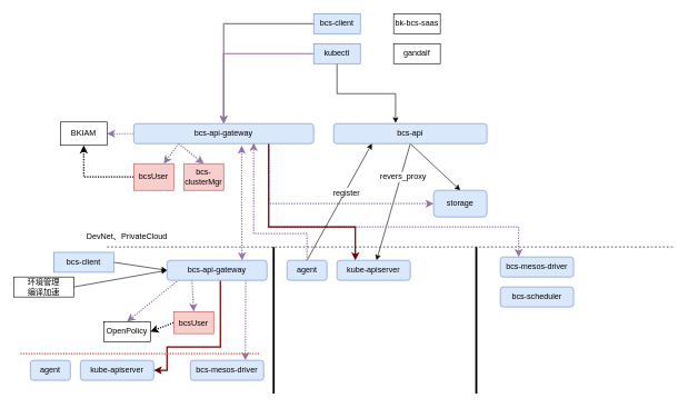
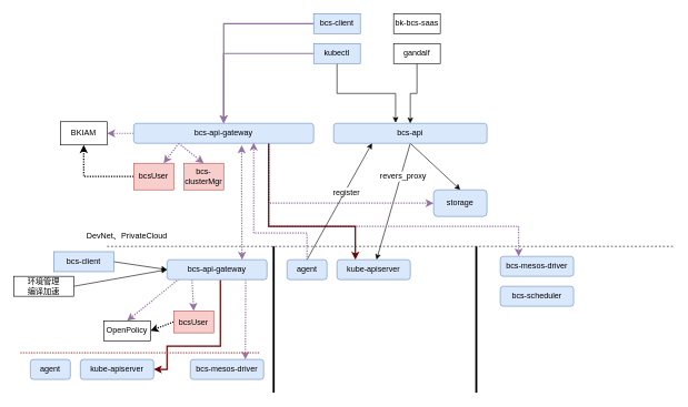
  <mxCell id="0" />
  <mxCell id="1" parent="0" />
  <mxCell id="2" style="edgeStyle=none;rounded=0;orthogonalLoop=1;jettySize=auto;html=1;exitX=0.5;exitY=1;exitDx=0;exitDy=0;entryX=0.5;entryY=0;entryDx=0;entryDy=0;startArrow=none;startFill=0;endArrow=classic;endFill=1;strokeWidth=1;" parent="1" source="5" target="14" edge="1"><mxGeometry relative="1" as="geometry" /></mxCell>
  <mxCell id="3" style="edgeStyle=none;rounded=0;orthogonalLoop=1;jettySize=auto;html=1;exitX=0.5;exitY=1;exitDx=0;exitDy=0;startArrow=none;startFill=0;endArrow=classic;endFill=1;strokeWidth=1;" parent="1" source="5" target="38" edge="1"><mxGeometry relative="1" as="geometry" /></mxCell>
  <mxCell id="4" value="revers_proxy" style="text;html=1;resizable=0;points=[];align=center;verticalAlign=middle;labelBackgroundColor=#ffffff;" parent="3" vertex="1" connectable="0"><mxGeometry x="-0.439" y="3" relative="1" as="geometry"><mxPoint as="offset" /></mxGeometry></mxCell>
  <mxCell id="5" value="bcs-api" style="rounded=1;whiteSpace=wrap;html=1;fillColor=#dae8fc;strokeColor=#6c8ebf;" parent="1" vertex="1"><mxGeometry x="500" y="185" width="230" height="30" as="geometry" /></mxCell>
  <mxCell id="6" style="edgeStyle=orthogonalEdgeStyle;rounded=0;orthogonalLoop=1;jettySize=auto;html=1;exitX=0;exitY=0.5;exitDx=0;exitDy=0;entryX=0.5;entryY=0;entryDx=0;entryDy=0;startArrow=none;startFill=0;endArrow=classic;endFill=1;strokeWidth=2;fillColor=#e1d5e7;strokeColor=#9673a6;" parent="1" source="7" target="29" edge="1"><mxGeometry relative="1" as="geometry" /></mxCell>
  <mxCell id="7" value="bcs-client" style="rounded=0;whiteSpace=wrap;html=1;fillColor=#dae8fc;strokeColor=#6c8ebf;" parent="1" vertex="1"><mxGeometry x="470" y="20" width="70" height="30" as="geometry" /></mxCell>
  <mxCell id="8" style="edgeStyle=orthogonalEdgeStyle;rounded=0;orthogonalLoop=1;jettySize=auto;html=1;exitX=0.5;exitY=1;exitDx=0;exitDy=0;entryX=0.404;entryY=-0.033;entryDx=0;entryDy=0;entryPerimeter=0;" parent="1" source="10" target="5" edge="1"><mxGeometry relative="1" as="geometry" /></mxCell>
  <mxCell id="9" style="edgeStyle=orthogonalEdgeStyle;rounded=0;orthogonalLoop=1;jettySize=auto;html=1;exitX=0;exitY=0.5;exitDx=0;exitDy=0;startArrow=none;startFill=0;endArrow=classic;endFill=1;strokeWidth=2;fillColor=#e1d5e7;strokeColor=#9673a6;" parent="1" source="10" target="29" edge="1"><mxGeometry relative="1" as="geometry" /></mxCell>
  <mxCell id="10" value="kubectl" style="rounded=0;whiteSpace=wrap;html=1;fillColor=#dae8fc;strokeColor=#6c8ebf;" parent="1" vertex="1"><mxGeometry x="470" y="65" width="70" height="30" as="geometry" /></mxCell>
  <mxCell id="11" value="bk-bcs-saas" style="rounded=0;whiteSpace=wrap;html=1;" parent="1" vertex="1"><mxGeometry x="590" y="20" width="70" height="30" as="geometry" /></mxCell>
+ <mxCell id="12" style="edgeStyle=orthogonalEdgeStyle;rounded=0;orthogonalLoop=1;jettySize=auto;html=1;exitX=0.5;exitY=1;exitDx=0;exitDy=0;entryX=0.5;entryY=0;entryDx=0;entryDy=0;" parent="1" source="13" target="5" edge="1"><mxGeometry relative="1" as="geometry" /></mxCell>
  <mxCell id="13" value="gandalf" style="rounded=0;whiteSpace=wrap;html=1;" parent="1" vertex="1"><mxGeometry x="590" y="65" width="70" height="30" as="geometry" /></mxCell>
  <mxCell id="14" value="storage" style="rounded=1;whiteSpace=wrap;html=1;fillColor=#dae8fc;strokeColor=#6c8ebf;" parent="1" vertex="1"><mxGeometry x="650" y="285" width="80" height="40" as="geometry" /></mxCell>
  <mxCell id="15" value="" style="endArrow=none;dashed=1;html=1;" parent="1" edge="1"><mxGeometry width="50" height="50" relative="1" as="geometry"><mxPoint x="160" y="370" as="sourcePoint" /><mxPoint x="1010" y="370" as="targetPoint" /></mxGeometry></mxCell>
  <mxCell id="16" value="DevNet、PrivateCloud" style="text;html=1;strokeColor=none;fillColor=none;align=center;verticalAlign=middle;whiteSpace=wrap;rounded=0;" parent="1" vertex="1"><mxGeometry x="100" y="345" width="180" height="20" as="geometry" /></mxCell>
  <mxCell id="17" style="edgeStyle=none;rounded=0;orthogonalLoop=1;jettySize=auto;html=1;exitX=1;exitY=0.5;exitDx=0;exitDy=0;entryX=0;entryY=0.5;entryDx=0;entryDy=0;startArrow=none;startFill=0;endArrow=classic;endFill=1;strokeWidth=1;" parent="1" source="18" target="34" edge="1"><mxGeometry relative="1" as="geometry" /></mxCell>
  <mxCell id="18" value="环境管理&lt;br&gt;编译加速" style="rounded=0;whiteSpace=wrap;html=1;" parent="1" vertex="1"><mxGeometry x="20" y="415" width="90" height="30" as="geometry" /></mxCell>
  <mxCell id="19" style="edgeStyle=none;rounded=0;orthogonalLoop=1;jettySize=auto;html=1;exitX=1;exitY=0.5;exitDx=0;exitDy=0;entryX=0;entryY=0.5;entryDx=0;entryDy=0;startArrow=none;startFill=0;endArrow=classic;endFill=1;strokeWidth=1;" parent="1" source="20" target="34" edge="1"><mxGeometry relative="1" as="geometry" /></mxCell>
  <mxCell id="20" value="bcs-client" style="rounded=0;whiteSpace=wrap;html=1;fillColor=#dae8fc;strokeColor=#6c8ebf;" parent="1" vertex="1"><mxGeometry x="80" y="378" width="90" height="30" as="geometry" /></mxCell>
  <mxCell id="21" value="" style="endArrow=none;html=1;strokeWidth=3;" parent="1" edge="1"><mxGeometry width="50" height="50" relative="1" as="geometry"><mxPoint x="410" y="590" as="sourcePoint" /><mxPoint x="410" y="370" as="targetPoint" /></mxGeometry></mxCell>
  <mxCell id="22" style="edgeStyle=orthogonalEdgeStyle;rounded=0;orthogonalLoop=1;jettySize=auto;html=1;exitX=0.75;exitY=1;exitDx=0;exitDy=0;entryX=0;entryY=0.5;entryDx=0;entryDy=0;startArrow=none;startFill=0;endArrow=classic;endFill=1;strokeWidth=2;dashed=1;dashPattern=1 1;fillColor=#e1d5e7;strokeColor=#9673a6;" parent="1" source="29" target="14" edge="1"><mxGeometry relative="1" as="geometry" /></mxCell>
  <mxCell id="23" style="rounded=0;orthogonalLoop=1;jettySize=auto;html=1;exitX=0.25;exitY=1;exitDx=0;exitDy=0;dashed=1;dashPattern=1 1;startArrow=none;startFill=0;endArrow=classic;endFill=1;strokeWidth=2;fillColor=#e1d5e7;strokeColor=#9673a6;" parent="1" source="29" target="36" edge="1"><mxGeometry relative="1" as="geometry" /></mxCell>
  <mxCell id="24" style="edgeStyle=none;rounded=0;orthogonalLoop=1;jettySize=auto;html=1;exitX=0.25;exitY=1;exitDx=0;exitDy=0;entryX=0.5;entryY=0;entryDx=0;entryDy=0;dashed=1;dashPattern=1 1;startArrow=none;startFill=0;endArrow=classic;endFill=1;strokeWidth=2;fillColor=#e1d5e7;strokeColor=#9673a6;" parent="1" source="29" target="37" edge="1"><mxGeometry relative="1" as="geometry" /></mxCell>
  <mxCell id="25" style="edgeStyle=orthogonalEdgeStyle;rounded=0;orthogonalLoop=1;jettySize=auto;html=1;exitX=0.75;exitY=1;exitDx=0;exitDy=0;entryX=0.25;entryY=0;entryDx=0;entryDy=0;startArrow=none;startFill=0;endArrow=classic;endFill=1;strokeWidth=2;fillColor=#e1d5e7;strokeColor=#9673a6;dashed=1;dashPattern=1 1;" parent="1" source="29" target="45" edge="1"><mxGeometry relative="1" as="geometry"><Array as="points"><mxPoint x="403" y="340" /><mxPoint x="778" y="340" /></Array></mxGeometry></mxCell>
  <mxCell id="26" style="edgeStyle=orthogonalEdgeStyle;rounded=0;orthogonalLoop=1;jettySize=auto;html=1;exitX=0.6;exitY=1.1;exitDx=0;exitDy=0;entryX=0.75;entryY=0;entryDx=0;entryDy=0;dashed=1;dashPattern=1 1;startArrow=classic;startFill=1;endArrow=classic;endFill=1;strokeWidth=2;exitPerimeter=0;fillColor=#e1d5e7;strokeColor=#9673a6;" parent="1" source="29" target="34" edge="1"><mxGeometry relative="1" as="geometry" /></mxCell>
  <mxCell id="27" style="edgeStyle=orthogonalEdgeStyle;rounded=0;orthogonalLoop=1;jettySize=auto;html=1;exitX=0.75;exitY=1;exitDx=0;exitDy=0;entryX=0.25;entryY=0;entryDx=0;entryDy=0;startArrow=none;startFill=0;endArrow=classic;endFill=1;strokeWidth=2;fillColor=#a20025;strokeColor=#6F0000;" parent="1" source="29" target="38" edge="1"><mxGeometry relative="1" as="geometry"><Array as="points"><mxPoint x="403" y="340" /><mxPoint x="533" y="340" /></Array></mxGeometry></mxCell>
  <mxCell id="28" style="edgeStyle=orthogonalEdgeStyle;rounded=0;orthogonalLoop=1;jettySize=auto;html=1;exitX=0;exitY=0.5;exitDx=0;exitDy=0;entryX=1;entryY=0.5;entryDx=0;entryDy=0;dashed=1;dashPattern=1 1;startArrow=none;startFill=0;endArrow=classic;endFill=1;strokeWidth=2;fillColor=#e1d5e7;strokeColor=#9673a6;" parent="1" source="29" target="52" edge="1"><mxGeometry relative="1" as="geometry" /></mxCell>
  <mxCell id="29" value="bcs-api-gateway" style="rounded=1;whiteSpace=wrap;html=1;fillColor=#dae8fc;strokeColor=#6c8ebf;" parent="1" vertex="1"><mxGeometry x="200" y="185" width="270" height="30" as="geometry" /></mxCell>
  <mxCell id="30" style="rounded=0;orthogonalLoop=1;jettySize=auto;html=1;exitX=0.25;exitY=1;exitDx=0;exitDy=0;entryX=0.5;entryY=0;entryDx=0;entryDy=0;dashed=1;dashPattern=1 1;startArrow=none;startFill=0;endArrow=classic;endFill=1;strokeWidth=2;fillColor=#e1d5e7;strokeColor=#9673a6;" parent="1" source="34" target="47" edge="1"><mxGeometry relative="1" as="geometry" /></mxCell>
  <mxCell id="31" style="edgeStyle=none;rounded=0;orthogonalLoop=1;jettySize=auto;html=1;entryX=1;entryY=0.5;entryDx=0;entryDy=0;startArrow=none;startFill=0;endArrow=classic;endFill=1;strokeWidth=2;fillColor=#a20025;strokeColor=#6F0000;" parent="1" target="48" edge="1"><mxGeometry relative="1" as="geometry"><mxPoint x="330" y="420" as="sourcePoint" /><Array as="points"><mxPoint x="330" y="520" /><mxPoint x="250" y="520" /><mxPoint x="250" y="555" /></Array></mxGeometry></mxCell>
  <mxCell id="32" style="edgeStyle=none;rounded=0;orthogonalLoop=1;jettySize=auto;html=1;entryX=0.75;entryY=0;entryDx=0;entryDy=0;startArrow=none;startFill=0;endArrow=classic;endFill=1;strokeWidth=2;fillColor=#e1d5e7;strokeColor=#9673a6;dashed=1;dashPattern=1 1;" parent="1" target="50" edge="1"><mxGeometry relative="1" as="geometry"><mxPoint x="368" y="420" as="sourcePoint" /><Array as="points" /></mxGeometry></mxCell>
  <mxCell id="33" style="edgeStyle=none;rounded=0;orthogonalLoop=1;jettySize=auto;html=1;exitX=0.12;exitY=0.967;exitDx=0;exitDy=0;entryX=0.5;entryY=0;entryDx=0;entryDy=0;dashed=1;dashPattern=1 1;startArrow=none;startFill=0;endArrow=classic;endFill=1;strokeWidth=2;exitPerimeter=0;fillColor=#e1d5e7;strokeColor=#9673a6;" parent="1" source="34" target="53" edge="1"><mxGeometry relative="1" as="geometry" /></mxCell>
  <mxCell id="34" value="bcs-api-gateway" style="rounded=1;whiteSpace=wrap;html=1;fillColor=#dae8fc;strokeColor=#6c8ebf;" parent="1" vertex="1"><mxGeometry x="250" y="390" width="150" height="30" as="geometry" /></mxCell>
  <mxCell id="35" style="edgeStyle=orthogonalEdgeStyle;rounded=0;orthogonalLoop=1;jettySize=auto;html=1;exitX=0;exitY=0.5;exitDx=0;exitDy=0;entryX=0.5;entryY=1;entryDx=0;entryDy=0;startArrow=none;startFill=0;endArrow=classic;endFill=1;strokeWidth=2;dashed=1;dashPattern=1 1;" parent="1" source="36" target="52" edge="1"><mxGeometry relative="1" as="geometry" /></mxCell>
  <mxCell id="36" value="bcsUser" style="rounded=0;whiteSpace=wrap;html=1;fillColor=#f8cecc;strokeColor=#b85450;" parent="1" vertex="1"><mxGeometry x="200" y="245" width="60" height="40" as="geometry" /></mxCell>
  <mxCell id="37" value="bcs-clusterMgr" style="rounded=0;whiteSpace=wrap;html=1;fillColor=#f8cecc;strokeColor=#b85450;" parent="1" vertex="1"><mxGeometry x="275" y="245" width="60" height="40" as="geometry" /></mxCell>
  <mxCell id="38" value="kube-apiserver" style="rounded=1;whiteSpace=wrap;html=1;fillColor=#dae8fc;strokeColor=#6c8ebf;" parent="1" vertex="1"><mxGeometry x="505" y="390" width="110" height="30" as="geometry" /></mxCell>
  <mxCell id="39" style="edgeStyle=none;rounded=0;orthogonalLoop=1;jettySize=auto;html=1;exitX=0.5;exitY=0;exitDx=0;exitDy=0;entryX=0.25;entryY=1;entryDx=0;entryDy=0;startArrow=none;startFill=0;endArrow=classic;endFill=1;strokeWidth=1;" parent="1" source="42" target="5" edge="1"><mxGeometry relative="1" as="geometry" /></mxCell>
  <mxCell id="40" value="register" style="text;html=1;resizable=0;points=[];align=center;verticalAlign=middle;labelBackgroundColor=#ffffff;" parent="39" vertex="1" connectable="0"><mxGeometry x="0.163" y="-2" relative="1" as="geometry"><mxPoint y="-1" as="offset" /></mxGeometry></mxCell>
  <mxCell id="41" style="edgeStyle=orthogonalEdgeStyle;rounded=0;orthogonalLoop=1;jettySize=auto;html=1;exitX=0.5;exitY=0;exitDx=0;exitDy=0;dashed=1;dashPattern=1 1;startArrow=none;startFill=0;endArrow=classic;endFill=1;strokeWidth=2;fillColor=#e1d5e7;strokeColor=#9673a6;" parent="1" source="42" edge="1"><mxGeometry relative="1" as="geometry"><mxPoint x="380" y="214" as="targetPoint" /><Array as="points"><mxPoint x="460" y="350" /><mxPoint x="380" y="350" /><mxPoint x="380" y="214" /></Array></mxGeometry></mxCell>
  <mxCell id="42" value="agent" style="rounded=1;whiteSpace=wrap;html=1;fillColor=#dae8fc;strokeColor=#6c8ebf;" parent="1" vertex="1"><mxGeometry x="430" y="390" width="60" height="30" as="geometry" /></mxCell>
  <mxCell id="43" value="" style="endArrow=none;html=1;strokeWidth=3;" parent="1" edge="1"><mxGeometry width="50" height="50" relative="1" as="geometry"><mxPoint x="714" y="590" as="sourcePoint" /><mxPoint x="714" y="370" as="targetPoint" /></mxGeometry></mxCell>
  <mxCell id="44" value="bcs-scheduler" style="rounded=1;whiteSpace=wrap;html=1;fillColor=#dae8fc;strokeColor=#6c8ebf;" parent="1" vertex="1"><mxGeometry x="750" y="430" width="110" height="30" as="geometry" /></mxCell>
  <mxCell id="45" value="bcs-mesos-driver" style="rounded=1;whiteSpace=wrap;html=1;fillColor=#dae8fc;strokeColor=#6c8ebf;" parent="1" vertex="1"><mxGeometry x="750" y="385" width="110" height="30" as="geometry" /></mxCell>
  <mxCell id="46" style="rounded=0;orthogonalLoop=1;jettySize=auto;html=1;exitX=0;exitY=0.5;exitDx=0;exitDy=0;entryX=1;entryY=0.5;entryDx=0;entryDy=0;dashed=1;dashPattern=1 1;startArrow=none;startFill=0;endArrow=classic;endFill=1;strokeWidth=2;" parent="1" source="47" target="53" edge="1"><mxGeometry relative="1" as="geometry" /></mxCell>
  <mxCell id="47" value="bcsUser" style="rounded=0;whiteSpace=wrap;html=1;fillColor=#f8cecc;strokeColor=#b85450;" parent="1" vertex="1"><mxGeometry x="260" y="467" width="60" height="33" as="geometry" /></mxCell>
  <mxCell id="48" value="kube-apiserver" style="rounded=1;whiteSpace=wrap;html=1;fillColor=#dae8fc;strokeColor=#6c8ebf;" parent="1" vertex="1"><mxGeometry x="120" y="540" width="110" height="30" as="geometry" /></mxCell>
  <mxCell id="49" value="agent" style="rounded=1;whiteSpace=wrap;html=1;fillColor=#dae8fc;strokeColor=#6c8ebf;" parent="1" vertex="1"><mxGeometry x="45" y="540" width="60" height="30" as="geometry" /></mxCell>
  <mxCell id="50" value="bcs-mesos-driver" style="rounded=1;whiteSpace=wrap;html=1;fillColor=#dae8fc;strokeColor=#6c8ebf;" parent="1" vertex="1"><mxGeometry x="285" y="540" width="110" height="30" as="geometry" /></mxCell>
  <mxCell id="51" value="" style="endArrow=none;dashed=1;html=1;dashPattern=1 1;strokeWidth=2;fillColor=#f8cecc;strokeColor=#b85450;" parent="1" edge="1"><mxGeometry width="50" height="50" relative="1" as="geometry"><mxPoint x="30" y="530" as="sourcePoint" /><mxPoint x="390" y="530" as="targetPoint" /></mxGeometry></mxCell>
  <mxCell id="52" value="BKIAM" style="rounded=0;whiteSpace=wrap;html=1;" parent="1" vertex="1"><mxGeometry x="90" y="182.5" width="70" height="35" as="geometry" /></mxCell>
  <mxCell id="53" value="OpenPolicy" style="rounded=0;whiteSpace=wrap;html=1;" parent="1" vertex="1"><mxGeometry x="155" y="482" width="70" height="30" as="geometry" /></mxCell>
